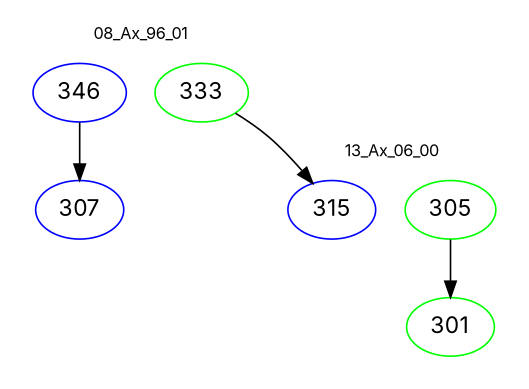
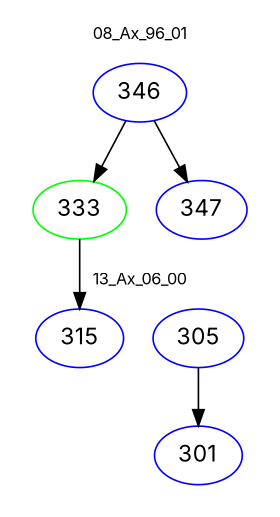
  digraph {
    fontname=Inter
    node [color=blue fontname=Inter]
    edge [color=black fontname=Inter]
-   n1 [color=green label=305]
-   n2 [color=green label=301]
+   n1 [label=305]
+   n2 [label=301]
    n3 [label=315]
    n4 [label=346]
    n5 [color=green label=333]
-   n6 [label=307]
+   n6 [label=347]
    subgraph cluster_1 {
      color=white
      fontsize=10
      label="13_Ax_06_00"
      n1
      n2
      n3
    }
    subgraph cluster_2 {
      color=white
      fontsize=10
      label="08_Ax_96_01"
      n4
      n5
      n6
    }
    n1 -> n2
+   n4 -> n5
    n4 -> n6
    n5 -> n3
  }
